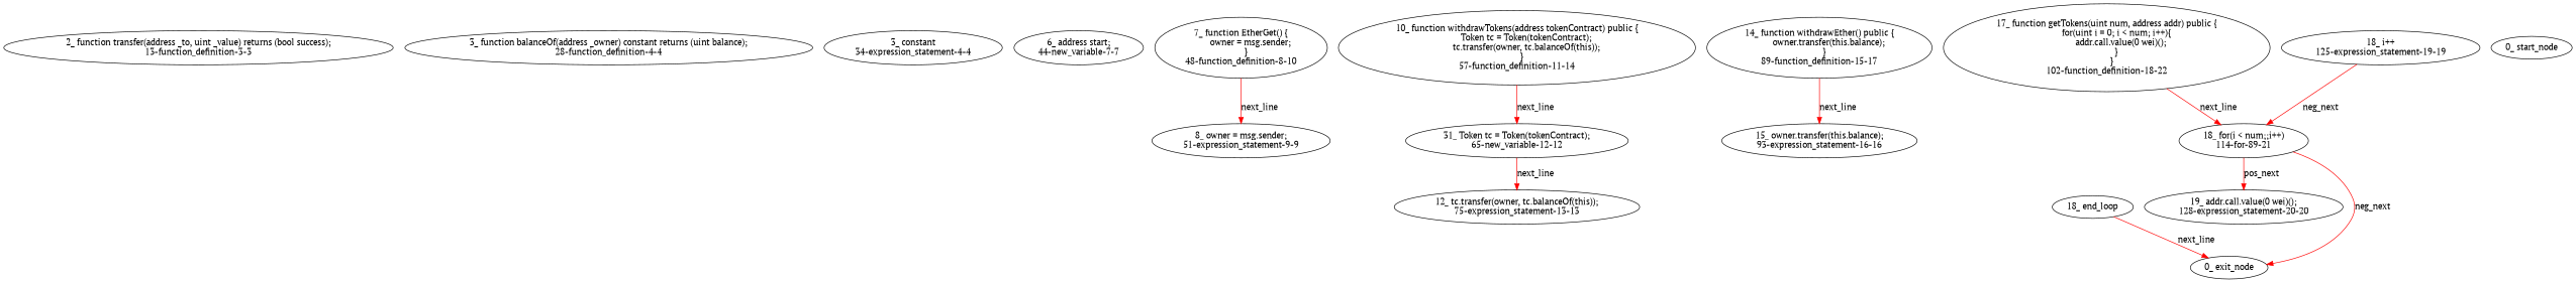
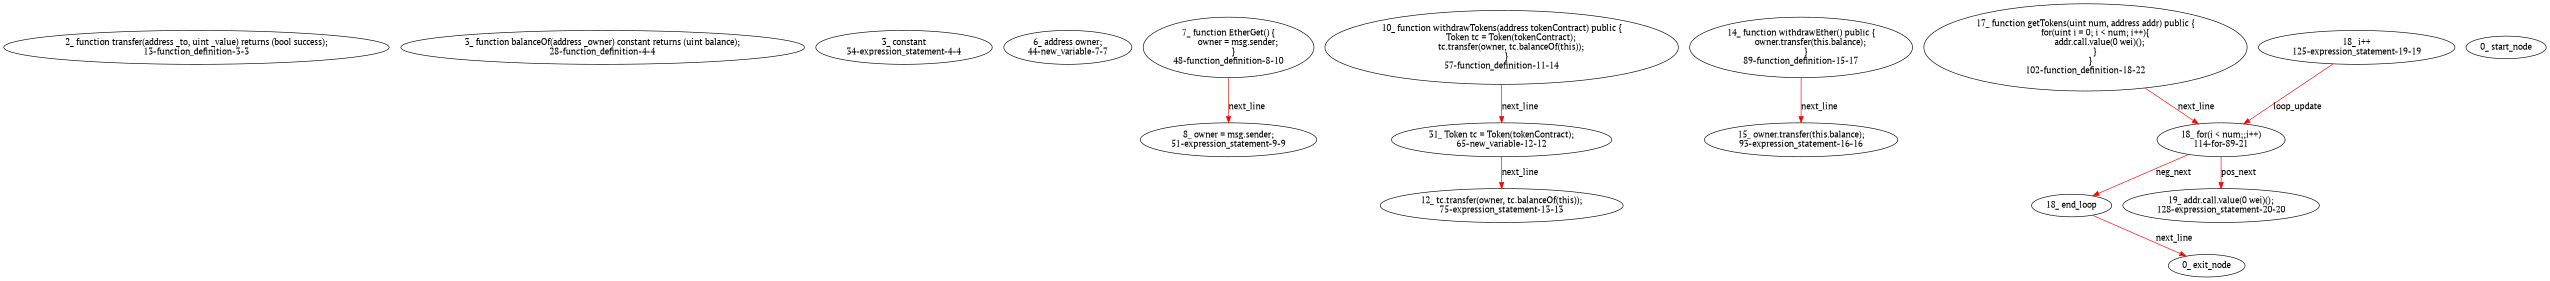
  digraph {
    fontname="PT Serif"
    node [fontname="PT Serif" method="getTokens(uint num,address addr)" type_label=function_definition]
    edge [color=red controlflow_type=next_line edge_type=CFG_edge fontname="PT Serif"]
    n1 [label="2_ function transfer(address _to, uint _value) returns (bool success);\n13-function_definition-3-3" method="transfer(address _to,uint _value)"]
    n2 [label="3_ function balanceOf(address _owner) constant returns (uint balance);\n28-function_definition-4-4" method="balanceOf(address _owner)"]
    n3 [label="3_ constant\n34-expression_statement-4-4" method="balanceOf(address _owner)" type_label=expression_statement]
-   n4 [label="6_ address start;\n44-new_variable-7-7" type_label=new_variable method=""]
+   n4 [label="6_ address owner;\n44-new_variable-7-7" type_label=new_variable method=""]
    n5 [label="7_ function EtherGet() {\n        owner = msg.sender;\n    }\n48-function_definition-8-10" method="EtherGet()"]
    n6 [label="8_ owner = msg.sender;\n51-expression_statement-9-9" method="EtherGet()" type_label=expression_statement]
    n7 [label="10_ function withdrawTokens(address tokenContract) public {\n        Token tc = Token(tokenContract);\n        tc.transfer(owner, tc.balanceOf(this));\n    }\n57-function_definition-11-14" method="withdrawTokens(address tokenContract)"]
    n8 [label="31_ Token tc = Token(tokenContract);\n65-new_variable-12-12" method="withdrawTokens(address tokenContract)" type_label=new_variable]
    n9 [label="12_ tc.transfer(owner, tc.balanceOf(this));\n75-expression_statement-13-13" method="withdrawTokens(address tokenContract)" type_label=expression_statement]
    n10 [label="14_ function withdrawEther() public {\n        owner.transfer(this.balance);\n    }\n89-function_definition-15-17" method="withdrawEther()"]
    n11 [label="15_ owner.transfer(this.balance);\n93-expression_statement-16-16" method="withdrawEther()" type_label=expression_statement]
    n12 [label="17_ function getTokens(uint num, address addr) public {\n        for(uint i = 0; i < num; i++){\n            addr.call.value(0 wei)();\n        }\n    }\n102-function_definition-18-22"]
    n13 [label="18_ for(i < num;;i++)\n114-for-89-21" type_label=for]
    n14 [label="18_ end_loop" type_label=end_loop]
    n15 [label="19_ addr.call.value(0 wei)();\n128-expression_statement-20-20" type_label=expression_statement]
    n16 [label="0_ exit_node" type_label=exit method=""]
    n17 [label="18_ i++\n125-expression_statement-19-19" type_label=expression_statement]
    n18 [label="0_ start_node" type_label=start method=""]
    n5 -> n6 [label=next_line]
    n7 -> n8 [label=next_line]
    n8 -> n9 [label=next_line]
    n10 -> n11 [label=next_line]
    n12 -> n13 [label=next_line]
-   n13 -> n16 [controlflow_type=neg_next label=neg_next]
+   n13 -> n14 [controlflow_type=neg_next label=neg_next]
    n13 -> n15 [controlflow_type=pos_next label=pos_next]
    n14 -> n16 [label=next_line]
-   n17 -> n13 [controlflow_type=loop_update label=neg_next]
+   n17 -> n13 [controlflow_type=loop_update label=loop_update]
  }
